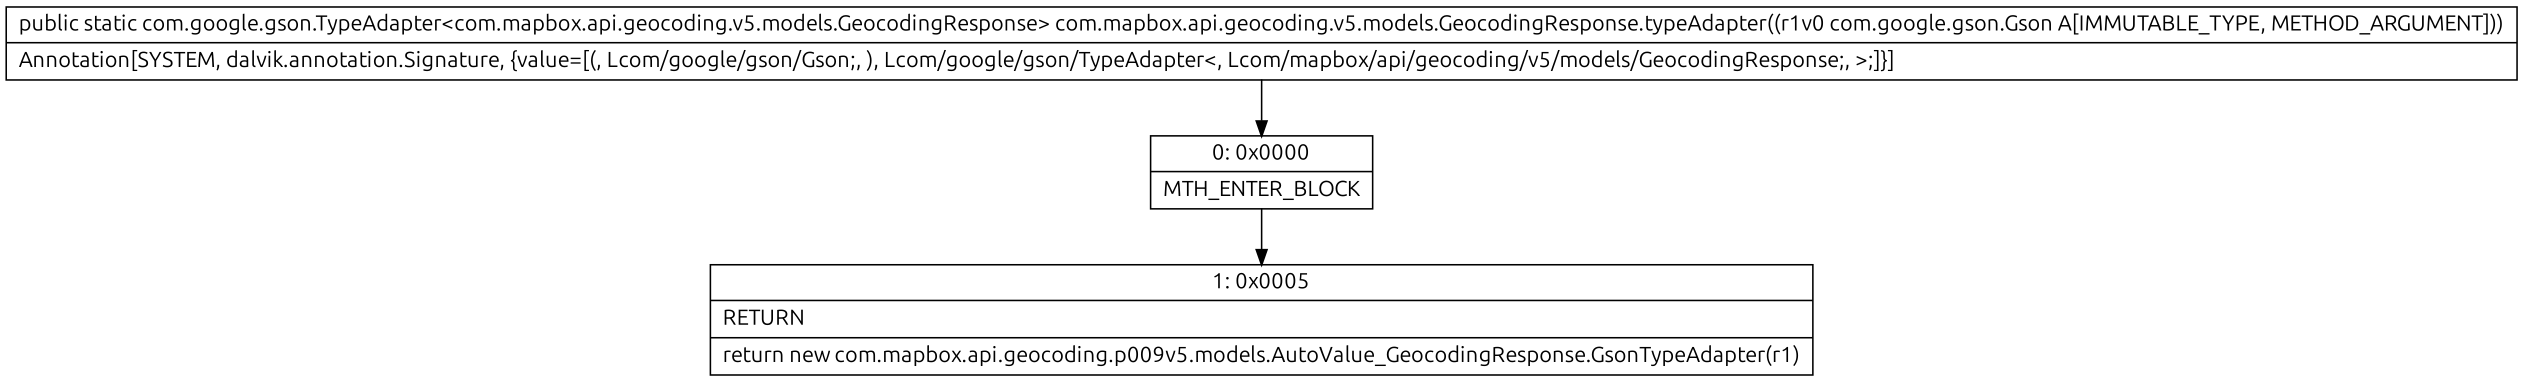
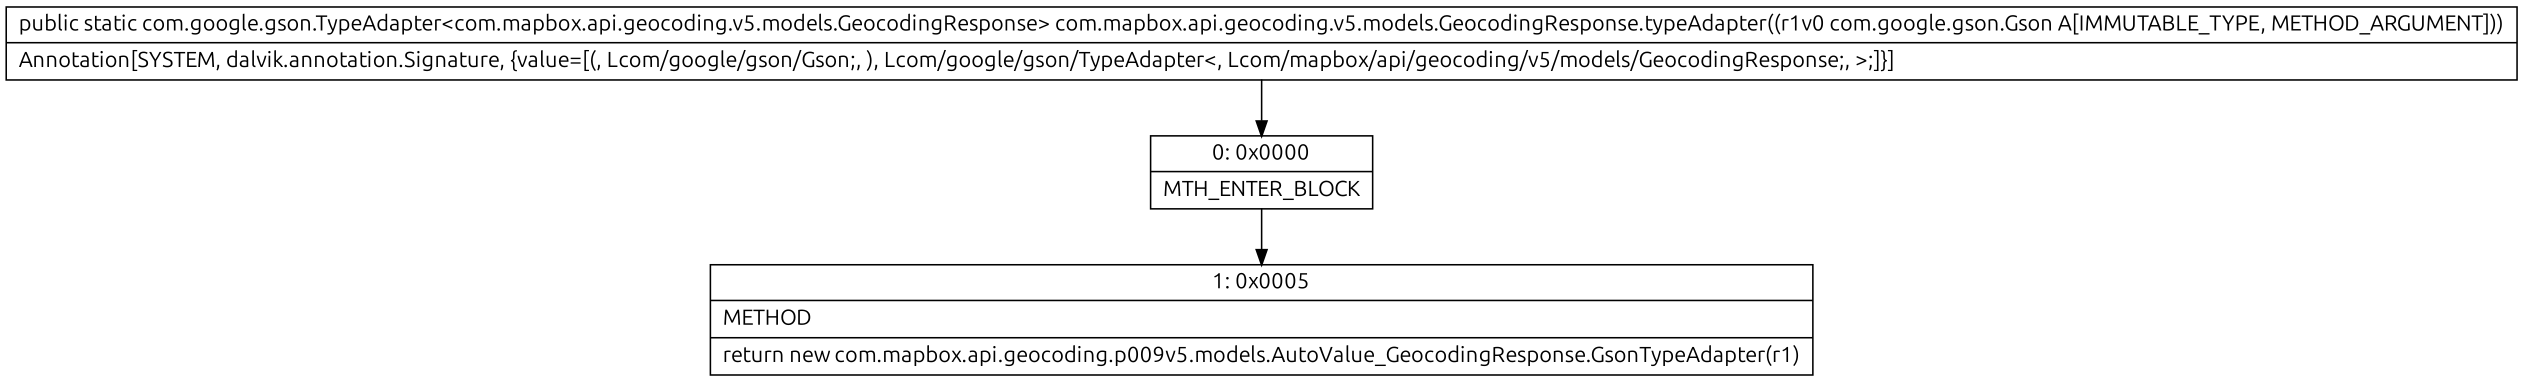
  digraph {
    fontname=Ubuntu
    node [shape=record fontname=Ubuntu]
    edge [fontname=Ubuntu]
    n1 [label="{0\:\ 0x0000|MTH_ENTER_BLOCK\l}"]
-   n2 [label="{1\:\ 0x0005|RETURN\l|return new com.mapbox.api.geocoding.p009v5.models.AutoValue_GeocodingResponse.GsonTypeAdapter(r1)\l}"]
+   n2 [label="{1\:\ 0x0005|METHOD\l|return new com.mapbox.api.geocoding.p009v5.models.AutoValue_GeocodingResponse.GsonTypeAdapter(r1)\l}"]
    n3 [label="{public static com.google.gson.TypeAdapter\<com.mapbox.api.geocoding.v5.models.GeocodingResponse\> com.mapbox.api.geocoding.v5.models.GeocodingResponse.typeAdapter((r1v0 com.google.gson.Gson A[IMMUTABLE_TYPE, METHOD_ARGUMENT]))  | Annotation[SYSTEM, dalvik.annotation.Signature, \{value=[(, Lcom\/google\/gson\/Gson;, ), Lcom\/google\/gson\/TypeAdapter\<, Lcom\/mapbox\/api\/geocoding\/v5\/models\/GeocodingResponse;, \>;]\}]\l}"]
    n1 -> n2
    n3 -> n1
  }
